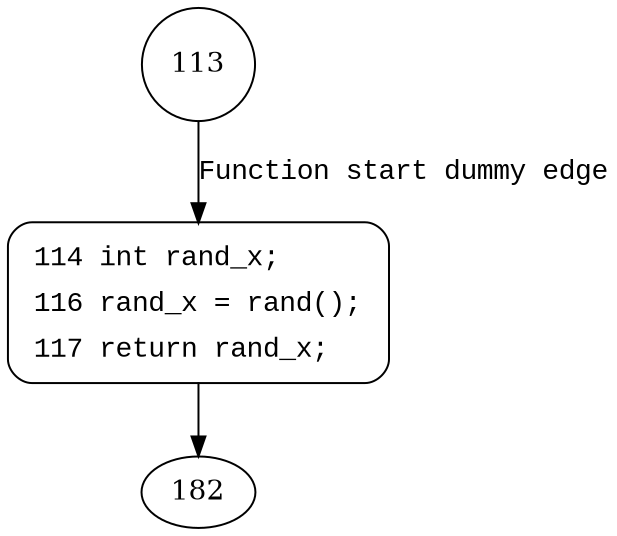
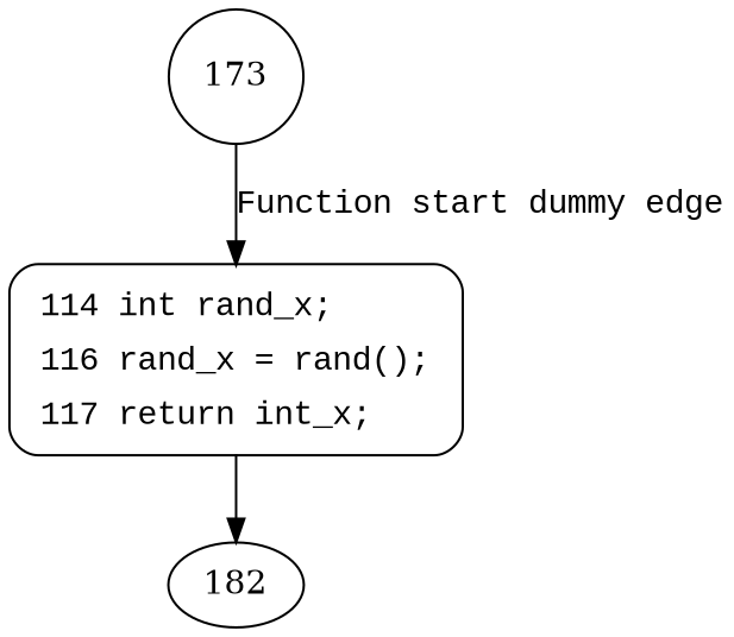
  digraph {
-   113 [shape=circle]
-   n2 [fillcolor=white fontname="Courier New" label=<<table border="0" cellborder="0" cellpadding="3" bgcolor="white"><tr><td align="right">114</td><td align="left">int rand_x;</td></tr><tr><td align="right">116</td><td align="left">rand_x = rand();</td></tr><tr><td align="right">117</td><td align="left">return rand_x;</td></tr></table>> penwidth=1 shape=Mrecord style="filled,bold"]
+   113 [shape=circle label=173]
+   n2 [fillcolor=white fontname="Courier New" label=<<table border="0" cellborder="0" cellpadding="3" bgcolor="white"><tr><td align="right">114</td><td align="left">int rand_x;</td></tr><tr><td align="right">116</td><td align="left">rand_x = rand();</td></tr><tr><td align="right">117</td><td align="left">return int_x;</td></tr></table>> penwidth=1 shape=Mrecord style="filled,bold"]
    n3 [label=182]
    113 -> n2 [fontname="Courier New" label="Function start dummy edge"]
    n2 -> n3
  }
